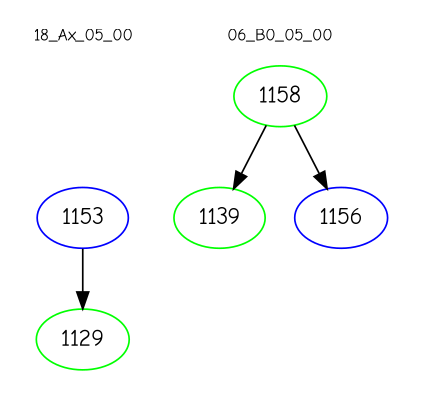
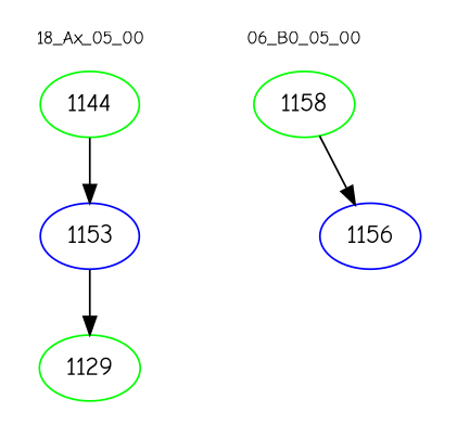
  digraph {
    fontname="Comic Neue"
    node [color=green fontname="Comic Neue"]
    edge [color=black fontname="Comic Neue"]
+   n1 [label=1144]
    n2 [label=1129]
    n3 [color=blue label=1153]
    n4 [label=1158]
-   n5 [label=1139]
    n6 [color=blue label=1156]
    subgraph cluster_1 {
      color=white
      fontsize=10
      label="18_Ax_05_00"
+     n1
      n2
      n3
    }
    subgraph cluster_2 {
      color=white
      fontsize=10
      label="06_B0_05_00"
      n4
-     n5
      n6
    }
+   n1 -> n3
    n3 -> n2
-   n4 -> n5
    n4 -> n6
  }
